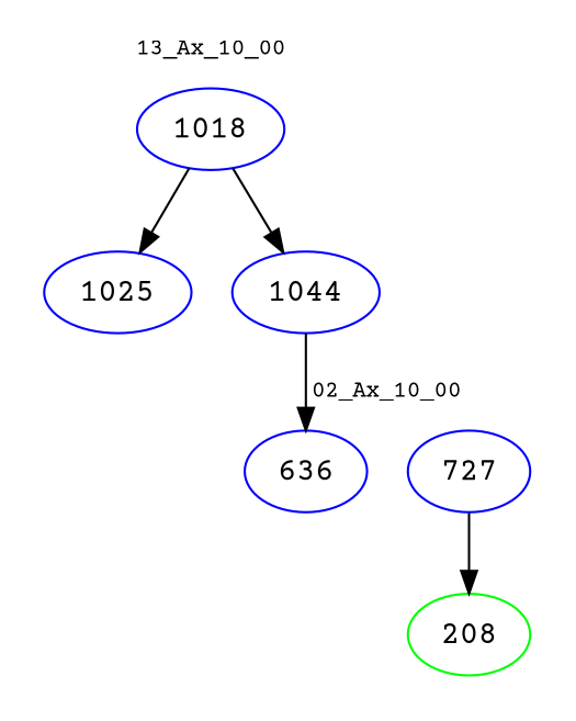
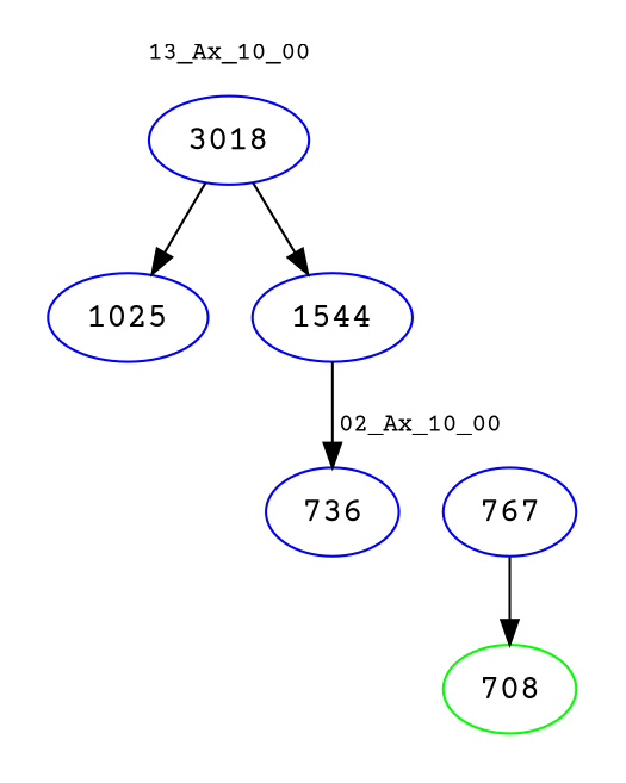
  digraph {
    fontname="Courier Prime"
    node [color=blue fontname="Courier Prime"]
    edge [color=black fontname="Courier Prime"]
-   n1 [label=1018]
+   n1 [label=3018]
    n2 [label=1025]
-   n3 [label=1044]
-   n4 [label=727]
-   n5 [color=green label=208]
-   n6 [label=636]
+   n3 [label=1544]
+   n4 [label=767]
+   n5 [color=green label=708]
+   n6 [label=736]
    subgraph cluster_1 {
      color=white
      fontsize=10
      label="13_Ax_10_00"
      n1
      n2
      n3
    }
    subgraph cluster_2 {
      color=white
      fontsize=10
      label="02_Ax_10_00"
      n4
      n5
      n6
    }
    n1 -> n2
    n1 -> n3
    n3 -> n6
    n4 -> n5
  }
